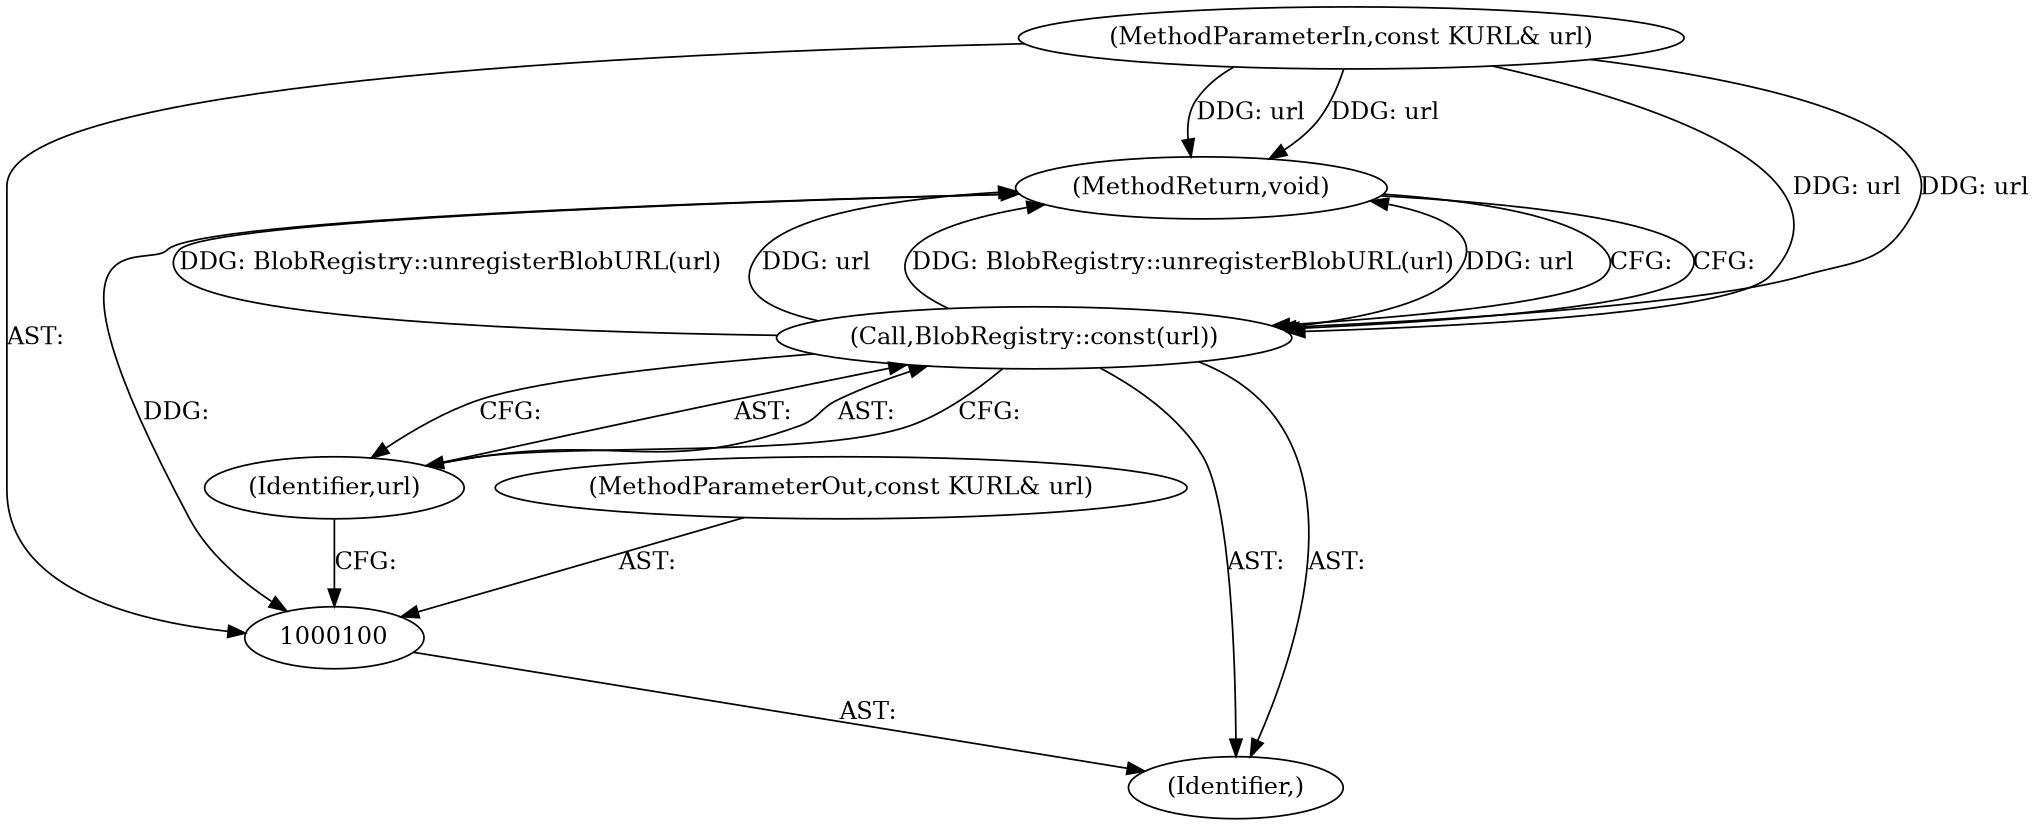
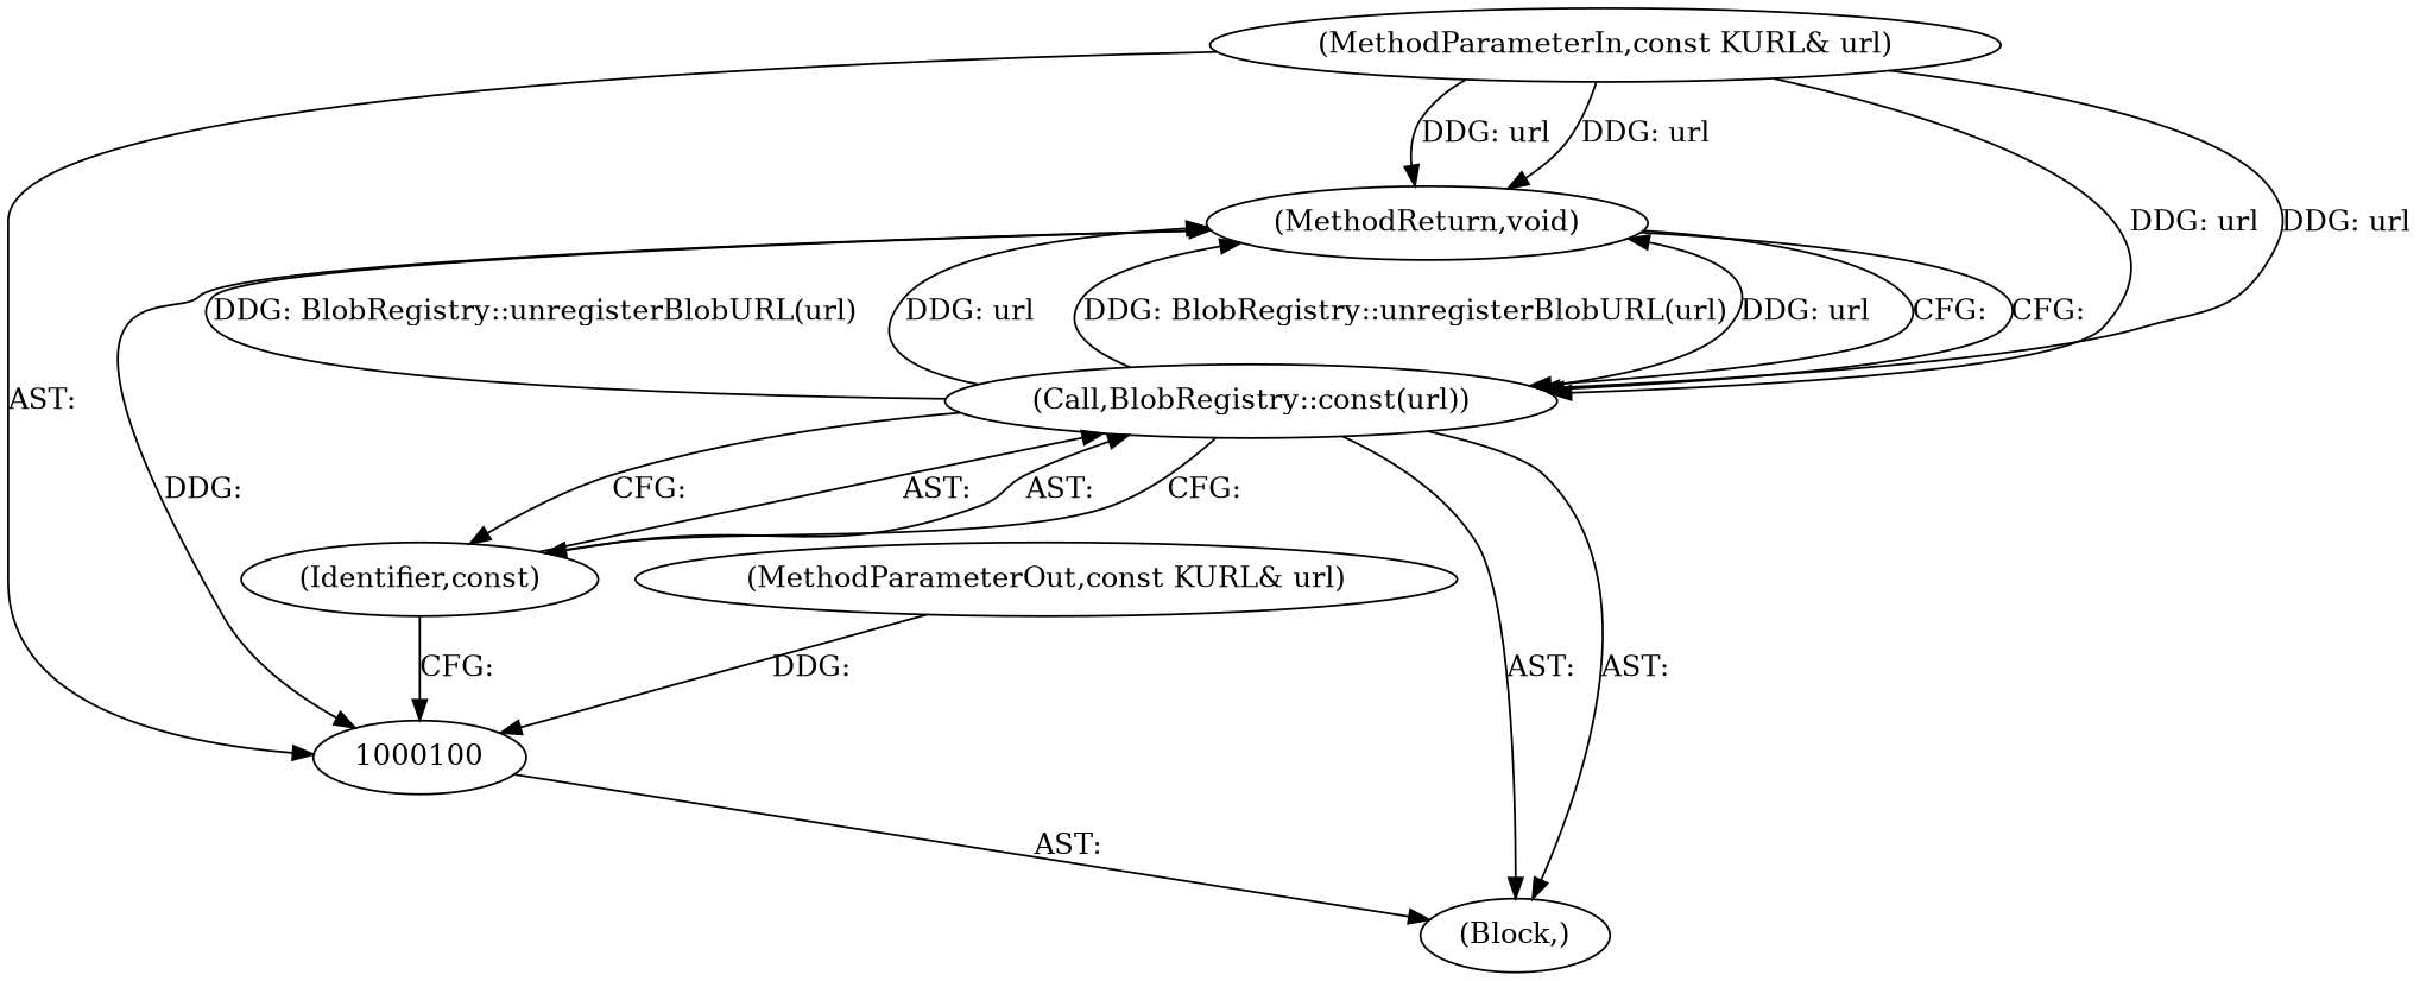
  digraph {
    n1 [label="(MethodReturn,void)"]
    n2 [label="(Call,BlobRegistry::const(url))"]
    1000100
-   n4 [label="(Identifier,)"]
-   n5 [label="(Identifier,url)"]
+   n4 [label="(Block,)"]
+   n5 [label="(Identifier,const)"]
    n6 [label="(MethodParameterIn,const KURL& url)"]
    n7 [label="(MethodParameterOut,const KURL& url)"]
    n1 -> n2 [label="CFG: "]
    n1 -> n2 [label="CFG: "]
    n1 -> 1000100 [label="DDG: "]
    n2 -> n1 [label="DDG: BlobRegistry::unregisterBlobURL(url)"]
    n2 -> n1 [label="DDG: url"]
    n2 -> n1 [label="DDG: BlobRegistry::unregisterBlobURL(url)"]
    n2 -> n1 [label="DDG: url"]
    n2 -> n4 [label="AST: "]
    n2 -> n4 [label="AST: "]
    n2 -> n5 [label="CFG: "]
    n2 -> n5 [label="CFG: "]
    1000100 -> n4 [label="AST: "]
    n5 -> n2 [label="AST: "]
    n5 -> n2 [label="AST: "]
    n5 -> 1000100 [label="CFG: "]
    n6 -> n1 [label="DDG: url"]
    n6 -> n1 [label="DDG: url"]
    n6 -> n2 [label="DDG: url"]
    n6 -> n2 [label="DDG: url"]
    n6 -> 1000100 [label="AST: "]
-   n7 -> 1000100 [label="AST: "]
+   n7 -> 1000100 [label="DDG: "]
  }
